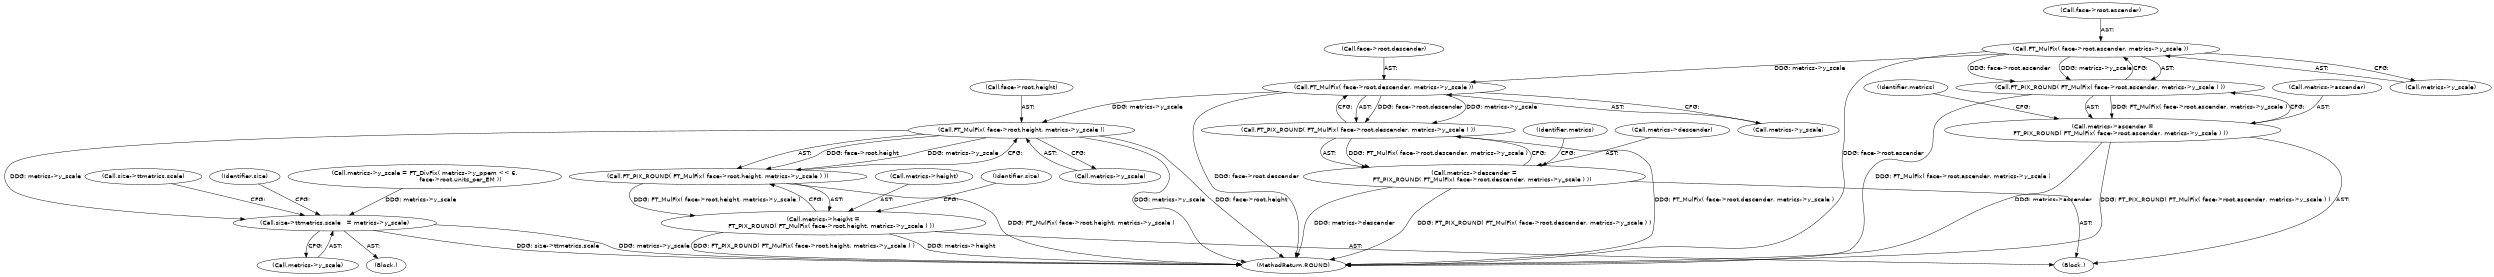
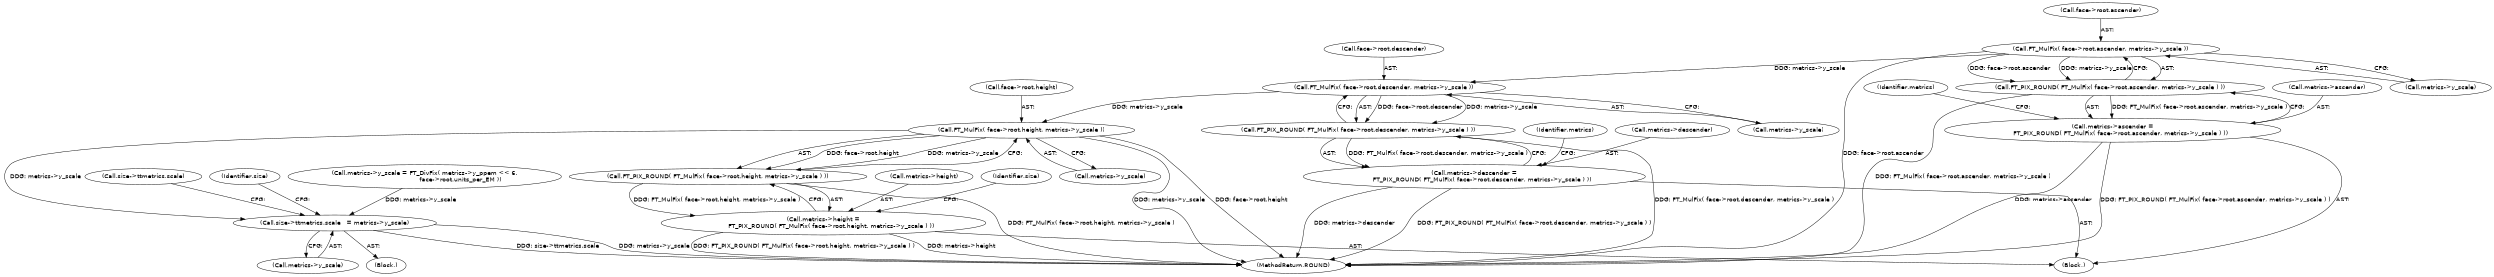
  digraph {
    fontname="DejaVu Sans"
    node [fontname="DejaVu Sans"]
    edge [fontname="DejaVu Sans"]
    n1 [label="(Call,FT_MulFix( face->root.ascender, metrics->y_scale ))"]
    n2 [label="(Call,FT_PIX_ROUND( FT_MulFix( face->root.ascender, metrics->y_scale ) ))"]
    n3 [label="(Call,FT_MulFix( face->root.descender, metrics->y_scale ))"]
    n4 [label="(MethodReturn,ROUND)"]
    n5 [label="(Call,metrics->y_scale)"]
    n6 [label="(Call,metrics->ascender =\n        FT_PIX_ROUND( FT_MulFix( face->root.ascender, metrics->y_scale ) ))"]
    n7 [label="(Call,FT_PIX_ROUND( FT_MulFix( face->root.descender, metrics->y_scale ) ))"]
    n8 [label="(Call,FT_MulFix( face->root.height, metrics->y_scale ))"]
    n9 [label="(Call,metrics->y_scale)"]
    n10 [label="(Block,)"]
    n11 [label="(Call,metrics->descender =\n        FT_PIX_ROUND( FT_MulFix( face->root.descender, metrics->y_scale ) ))"]
    n12 [label="(Call,FT_PIX_ROUND( FT_MulFix( face->root.height, metrics->y_scale ) ))"]
    n13 [label="(Call,size->ttmetrics.scale   = metrics->y_scale)"]
    n14 [label="(Call,metrics->y_scale)"]
    n15 [label="(Call,metrics->height =\n        FT_PIX_ROUND( FT_MulFix( face->root.height, metrics->y_scale ) ))"]
    n16 [label="(Block,)"]
    n17 [label="(Call,metrics->y_scale)"]
    n18 [label="(Identifier,metrics)"]
    n19 [label="(Call,metrics->ascender)"]
    n20 [label="(Identifier,metrics)"]
    n21 [label="(Call,face->root.height)"]
    n22 [label="(Call,metrics->height)"]
    n23 [label="(Call,metrics->descender)"]
    n24 [label="(Call,metrics->y_scale = FT_DivFix( metrics->y_ppem << 6,\n                                    face->root.units_per_EM ))"]
    n25 [label="(Call,face->root.descender)"]
    n26 [label="(Identifier,size)"]
    n27 [label="(Call,size->ttmetrics.scale)"]
    n28 [label="(Call,face->root.ascender)"]
    n29 [label="(Identifier,size)"]
    n1 -> n2 [label="AST: "]
    n1 -> n2 [label="DDG: face->root.ascender"]
    n1 -> n2 [label="DDG: metrics->y_scale"]
    n1 -> n3 [label="DDG: metrics->y_scale"]
    n1 -> n4 [label="DDG: face->root.ascender"]
    n1 -> n5 [label="CFG: "]
    n2 -> n1 [label="CFG: "]
    n2 -> n4 [label="DDG: FT_MulFix( face->root.ascender, metrics->y_scale )"]
    n2 -> n6 [label="AST: "]
    n2 -> n6 [label="DDG: FT_MulFix( face->root.ascender, metrics->y_scale )"]
-   n3 -> n4 [label="DDG: face->root.descender"]
    n3 -> n7 [label="AST: "]
    n3 -> n7 [label="DDG: face->root.descender"]
    n3 -> n7 [label="DDG: metrics->y_scale"]
    n3 -> n8 [label="DDG: metrics->y_scale"]
    n3 -> n9 [label="CFG: "]
    n5 -> n1 [label="AST: "]
    n6 -> n2 [label="CFG: "]
    n6 -> n4 [label="DDG: metrics->ascender"]
    n6 -> n4 [label="DDG: FT_PIX_ROUND( FT_MulFix( face->root.ascender, metrics->y_scale ) )"]
    n6 -> n10 [label="AST: "]
    n7 -> n3 [label="CFG: "]
    n7 -> n4 [label="DDG: FT_MulFix( face->root.descender, metrics->y_scale )"]
    n7 -> n11 [label="AST: "]
    n7 -> n11 [label="DDG: FT_MulFix( face->root.descender, metrics->y_scale )"]
    n8 -> n4 [label="DDG: metrics->y_scale"]
    n8 -> n4 [label="DDG: face->root.height"]
    n8 -> n12 [label="AST: "]
    n8 -> n12 [label="DDG: face->root.height"]
    n8 -> n12 [label="DDG: metrics->y_scale"]
    n8 -> n13 [label="DDG: metrics->y_scale"]
    n8 -> n14 [label="CFG: "]
    n9 -> n3 [label="AST: "]
    n11 -> n4 [label="DDG: FT_PIX_ROUND( FT_MulFix( face->root.descender, metrics->y_scale ) )"]
    n11 -> n4 [label="DDG: metrics->descender"]
    n11 -> n7 [label="CFG: "]
    n11 -> n10 [label="AST: "]
    n12 -> n4 [label="DDG: FT_MulFix( face->root.height, metrics->y_scale )"]
    n12 -> n8 [label="CFG: "]
    n12 -> n15 [label="AST: "]
    n12 -> n15 [label="DDG: FT_MulFix( face->root.height, metrics->y_scale )"]
    n13 -> n4 [label="DDG: size->ttmetrics.scale"]
    n13 -> n4 [label="DDG: metrics->y_scale"]
    n13 -> n16 [label="AST: "]
    n13 -> n17 [label="CFG: "]
    n14 -> n8 [label="AST: "]
    n15 -> n4 [label="DDG: metrics->height"]
    n15 -> n4 [label="DDG: FT_PIX_ROUND( FT_MulFix( face->root.height, metrics->y_scale ) )"]
    n15 -> n10 [label="AST: "]
    n15 -> n12 [label="CFG: "]
    n17 -> n13 [label="AST: "]
    n18 -> n11 [label="CFG: "]
    n19 -> n6 [label="AST: "]
    n20 -> n6 [label="CFG: "]
    n21 -> n8 [label="AST: "]
    n22 -> n15 [label="AST: "]
    n23 -> n11 [label="AST: "]
    n24 -> n13 [label="DDG: metrics->y_scale"]
    n25 -> n3 [label="AST: "]
    n26 -> n15 [label="CFG: "]
    n27 -> n13 [label="CFG: "]
    n28 -> n1 [label="AST: "]
    n29 -> n13 [label="CFG: "]
  }
